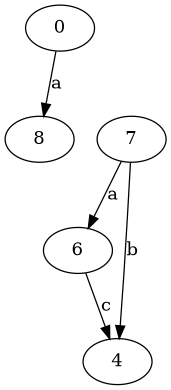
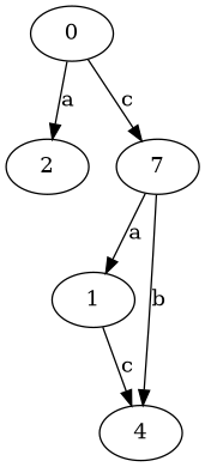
  strict digraph {
-   1 [label=6]
+   1
    4
    0
-   2 [label=8]
+   2
    7
    1 -> 4 [label=c]
    0 -> 2 [label=a]
+   0 -> 7 [label=c]
    7 -> 1 [label=a]
    7 -> 4 [label=b]
  }
